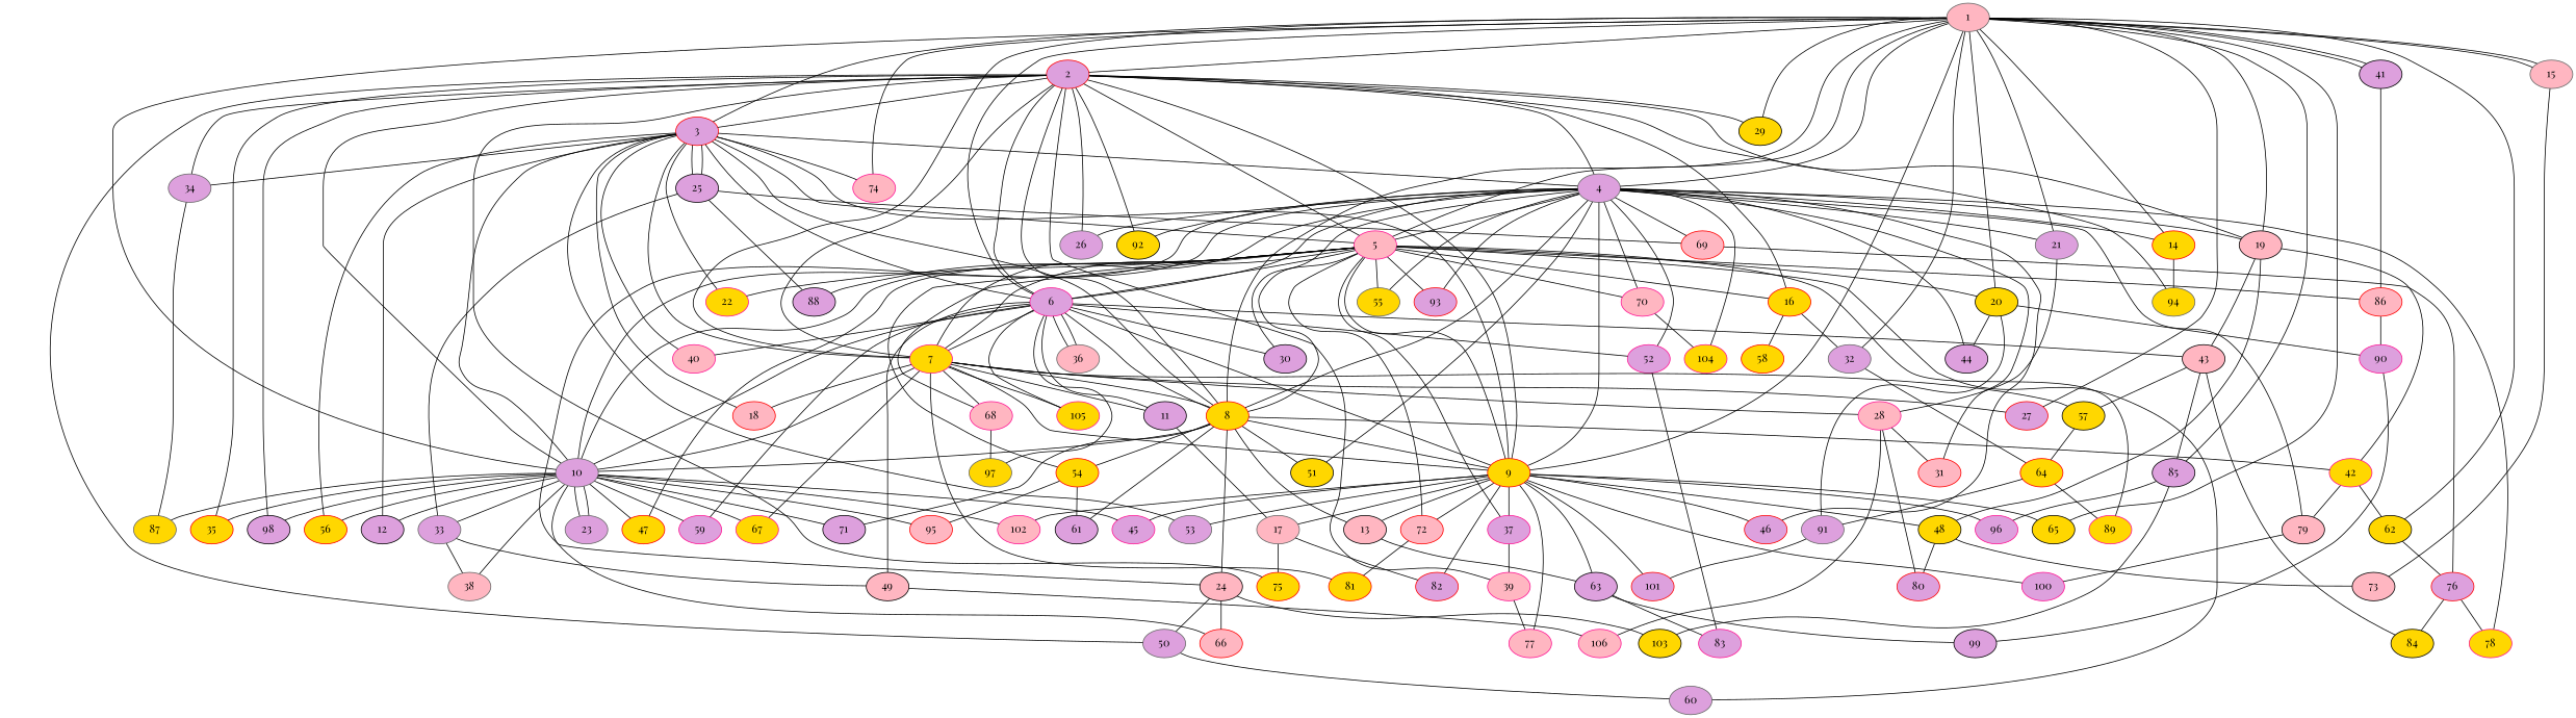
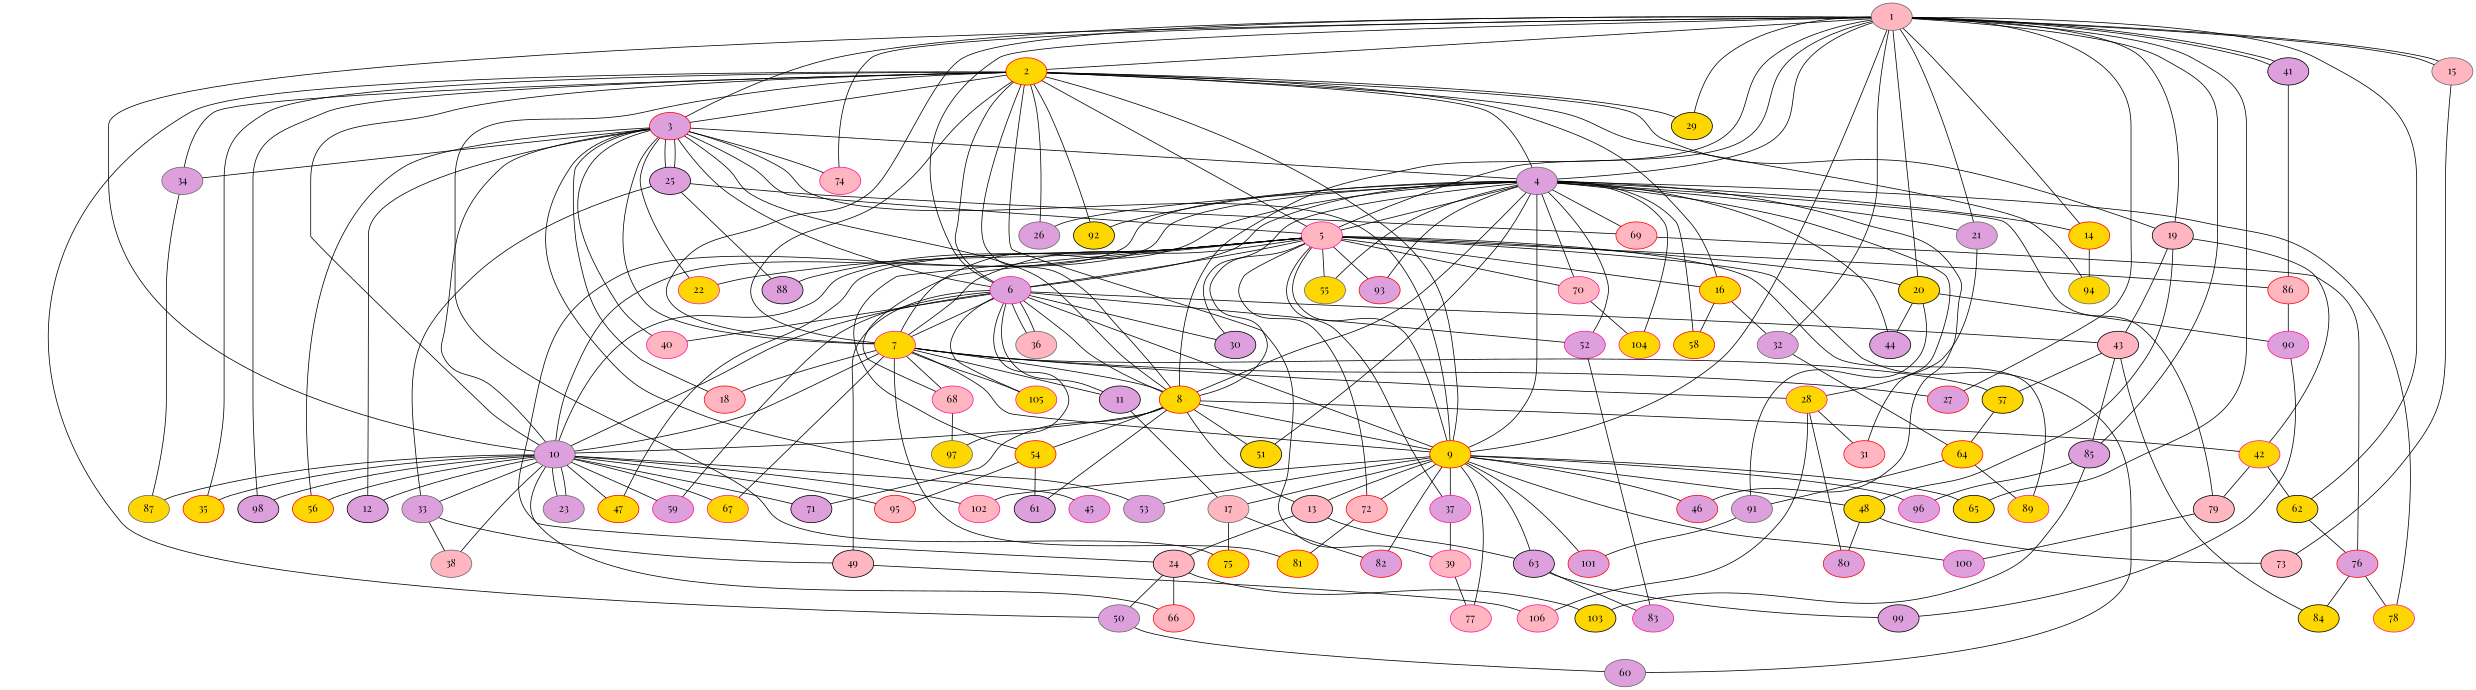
  graph {
    fontname="Playfair Display"
    node [color=black fillcolor=plum fontname="Playfair Display" style=filled]
    edge [fontname="Playfair Display"]
    1 [color=gray40 fillcolor=lightpink]
-   2 [color=red]
+   2 [color=red fillcolor=gold]
    3 [color=red]
    4 [color=gray40]
    5 [color=deeppink fillcolor=lightpink]
    6 [color=deeppink]
    7 [color=deeppink fillcolor=gold]
    8 [color=red fillcolor=gold]
    9 [color=red fillcolor=gold]
    10 [color=gray40]
    14 [color=red fillcolor=gold]
    15 [color=gray40 fillcolor=lightpink]
    19 [fillcolor=lightpink]
    20 [fillcolor=gold]
    21 [color=gray40]
    27 [color=red]
    29 [fillcolor=gold]
    32 [color=gray40]
    41
    62 [fillcolor=gold]
    65 [fillcolor=gold]
    74 [color=deeppink fillcolor=lightpink]
    85
    16 [color=red fillcolor=gold]
    26 [color=gray40]
    34 [color=gray40]
    35 [color=red fillcolor=gold]
    39 [color=deeppink fillcolor=lightpink]
    50 [color=gray40]
    75 [color=red fillcolor=gold]
    92 [fillcolor=gold]
    94 [color=gray40 fillcolor=gold]
    98
    12
    18 [color=red fillcolor=lightpink]
    22 [color=deeppink fillcolor=gold]
    25
    40 [color=deeppink fillcolor=lightpink]
    53 [color=gray40]
    56 [color=red fillcolor=gold]
    24 [fillcolor=lightpink]
    30
    31 [color=red fillcolor=lightpink]
    44
    46 [color=red]
    51 [fillcolor=gold]
    52 [color=deeppink]
    55 [color=gray40 fillcolor=gold]
    58 [color=red fillcolor=gold]
    69 [color=red fillcolor=lightpink]
    70 [color=deeppink fillcolor=lightpink]
    78 [color=deeppink fillcolor=gold]
    79 [fillcolor=lightpink]
    93 [color=red]
    104 [color=deeppink fillcolor=gold]
    37 [color=deeppink]
    47 [color=red fillcolor=gold]
    54 [color=red fillcolor=gold]
    60 [color=gray40]
    68 [color=deeppink fillcolor=lightpink]
    72 [color=red fillcolor=lightpink]
    86 [color=red fillcolor=lightpink]
    88
    89 [color=deeppink fillcolor=gold]
    11
    36 [color=gray40 fillcolor=lightpink]
    43 [fillcolor=lightpink]
    49 [fillcolor=lightpink]
    59 [color=deeppink]
    97 [color=gray40 fillcolor=gold]
    105 [color=deeppink fillcolor=gold]
-   28 [color=deeppink fillcolor=lightpink]
+   28 [color=deeppink fillcolor=gold]
    57 [fillcolor=gold]
    67 [color=deeppink fillcolor=gold]
    81 [color=red fillcolor=gold]
    13 [fillcolor=lightpink]
    42 [color=deeppink fillcolor=gold]
    61
    71
    17 [color=gray40 fillcolor=lightpink]
    45 [color=deeppink]
    48 [fillcolor=gold]
    63
    77 [color=deeppink fillcolor=lightpink]
    82 [color=red]
    96 [color=deeppink]
    100 [color=deeppink]
    101 [color=red]
    102 [color=deeppink fillcolor=lightpink]
    23 [color=gray40]
    33 [color=gray40]
    38 [color=gray40 fillcolor=lightpink]
    66 [color=red fillcolor=lightpink]
    87 [color=gray40 fillcolor=gold]
    95 [color=red fillcolor=lightpink]
    73 [fillcolor=lightpink]
    90 [color=deeppink]
    91 [color=gray40]
    64 [color=red fillcolor=gold]
    76 [color=red]
    103 [fillcolor=gold]
    83 [color=deeppink]
    84 [fillcolor=gold]
    106 [color=deeppink fillcolor=lightpink]
    80 [color=red]
    99
    1 -- 2
    1 -- 3
    1 -- 4
    1 -- 5
    1 -- 6
    1 -- 7
    1 -- 8
    1 -- 9
    1 -- 10
    1 -- 14
    1 -- 15
    1 -- 15
    1 -- 19
    1 -- 20
    1 -- 21
    1 -- 27
    1 -- 29
    1 -- 32
    1 -- 41
    1 -- 41
    1 -- 62
    1 -- 65
    1 -- 74
    1 -- 85
    2 -- 3
    2 -- 4
    2 -- 5
    2 -- 6
    2 -- 7
    2 -- 8
    2 -- 9
    2 -- 10
    2 -- 19
    2 -- 29
    2 -- 16
    2 -- 26
    2 -- 34
    2 -- 35
    2 -- 39
    2 -- 50
    2 -- 75
    2 -- 92
    2 -- 94
    2 -- 98
    3 -- 4
    3 -- 5
    3 -- 6
    3 -- 7
    3 -- 8
    3 -- 9
    3 -- 10
    3 -- 74
    3 -- 34
    3 -- 12
    3 -- 18
    3 -- 22
    3 -- 25
    3 -- 25
    3 -- 40
    3 -- 53
    3 -- 56
    4 -- 5
    4 -- 6
    4 -- 7
    4 -- 8
    4 -- 9
    4 -- 10
    4 -- 14
    4 -- 21
    4 -- 26
    4 -- 92
    4 -- 24
    4 -- 30
    4 -- 31
    4 -- 44
    4 -- 46
    4 -- 51
    4 -- 52
    4 -- 55
-   4 -- 19
+   4 -- 58
    4 -- 69
    4 -- 70
    4 -- 78
    4 -- 79
    4 -- 93
    4 -- 104
    5 -- 6
    5 -- 7
    5 -- 8
    5 -- 9
    5 -- 10
    5 -- 20
    5 -- 16
    5 -- 22
    5 -- 55
    5 -- 70
    5 -- 93
    5 -- 37
    5 -- 47
    5 -- 54
    5 -- 60
    5 -- 68
    5 -- 72
    5 -- 86
    5 -- 88
    5 -- 89
    6 -- 7
    6 -- 8
    6 -- 9
    6 -- 10
    6 -- 40
    6 -- 30
    6 -- 52
    6 -- 11
    6 -- 36
    6 -- 36
    6 -- 43
    6 -- 49
    6 -- 59
    6 -- 97
    6 -- 105
    7 -- 8
    7 -- 9
    7 -- 10
    7 -- 27
    7 -- 18
    7 -- 68
    7 -- 11
    7 -- 105
    7 -- 28
    7 -- 57
    7 -- 67
    7 -- 81
    8 -- 9
    8 -- 10
-   8 -- 24
+   13 -- 24
    8 -- 51
    8 -- 54
    8 -- 13
    8 -- 42
    8 -- 61
    8 -- 71
    9 -- 65
    9 -- 53
    9 -- 46
    9 -- 37
    9 -- 72
    9 -- 13
    9 -- 17
-   9 -- 45
    9 -- 48
    9 -- 63
    9 -- 77
    9 -- 82
    9 -- 96
    9 -- 100
    9 -- 101
    9 -- 102
    10 -- 35
    10 -- 98
    10 -- 12
    10 -- 56
    10 -- 47
    10 -- 59
    10 -- 67
    10 -- 71
    10 -- 45
    10 -- 102
    10 -- 23
    10 -- 23
    10 -- 33
    10 -- 38
    10 -- 66
    10 -- 87
    10 -- 95
    14 -- 94
    15 -- 73
    19 -- 43
    19 -- 42
    19 -- 48
    20 -- 44
    20 -- 90
    20 -- 91
    21 -- 28
    32 -- 64
    41 -- 86
    62 -- 76
    85 -- 96
    85 -- 103
    16 -- 32
    16 -- 58
    34 -- 87
    39 -- 77
    50 -- 60
    25 -- 69
    25 -- 88
    25 -- 33
    24 -- 50
    24 -- 66
    24 -- 103
    52 -- 83
    69 -- 76
    70 -- 104
    79 -- 100
    37 -- 39
    54 -- 61
    54 -- 95
    68 -- 97
    72 -- 81
    86 -- 90
    11 -- 17
    43 -- 85
    43 -- 57
    43 -- 84
    49 -- 106
    28 -- 31
    28 -- 106
    28 -- 80
    57 -- 64
    13 -- 63
    42 -- 62
    42 -- 79
    17 -- 75
    17 -- 82
    48 -- 73
    48 -- 80
    63 -- 83
    63 -- 99
    33 -- 49
    33 -- 38
    90 -- 99
    91 -- 101
    64 -- 89
    64 -- 91
    76 -- 78
    76 -- 84
  }
